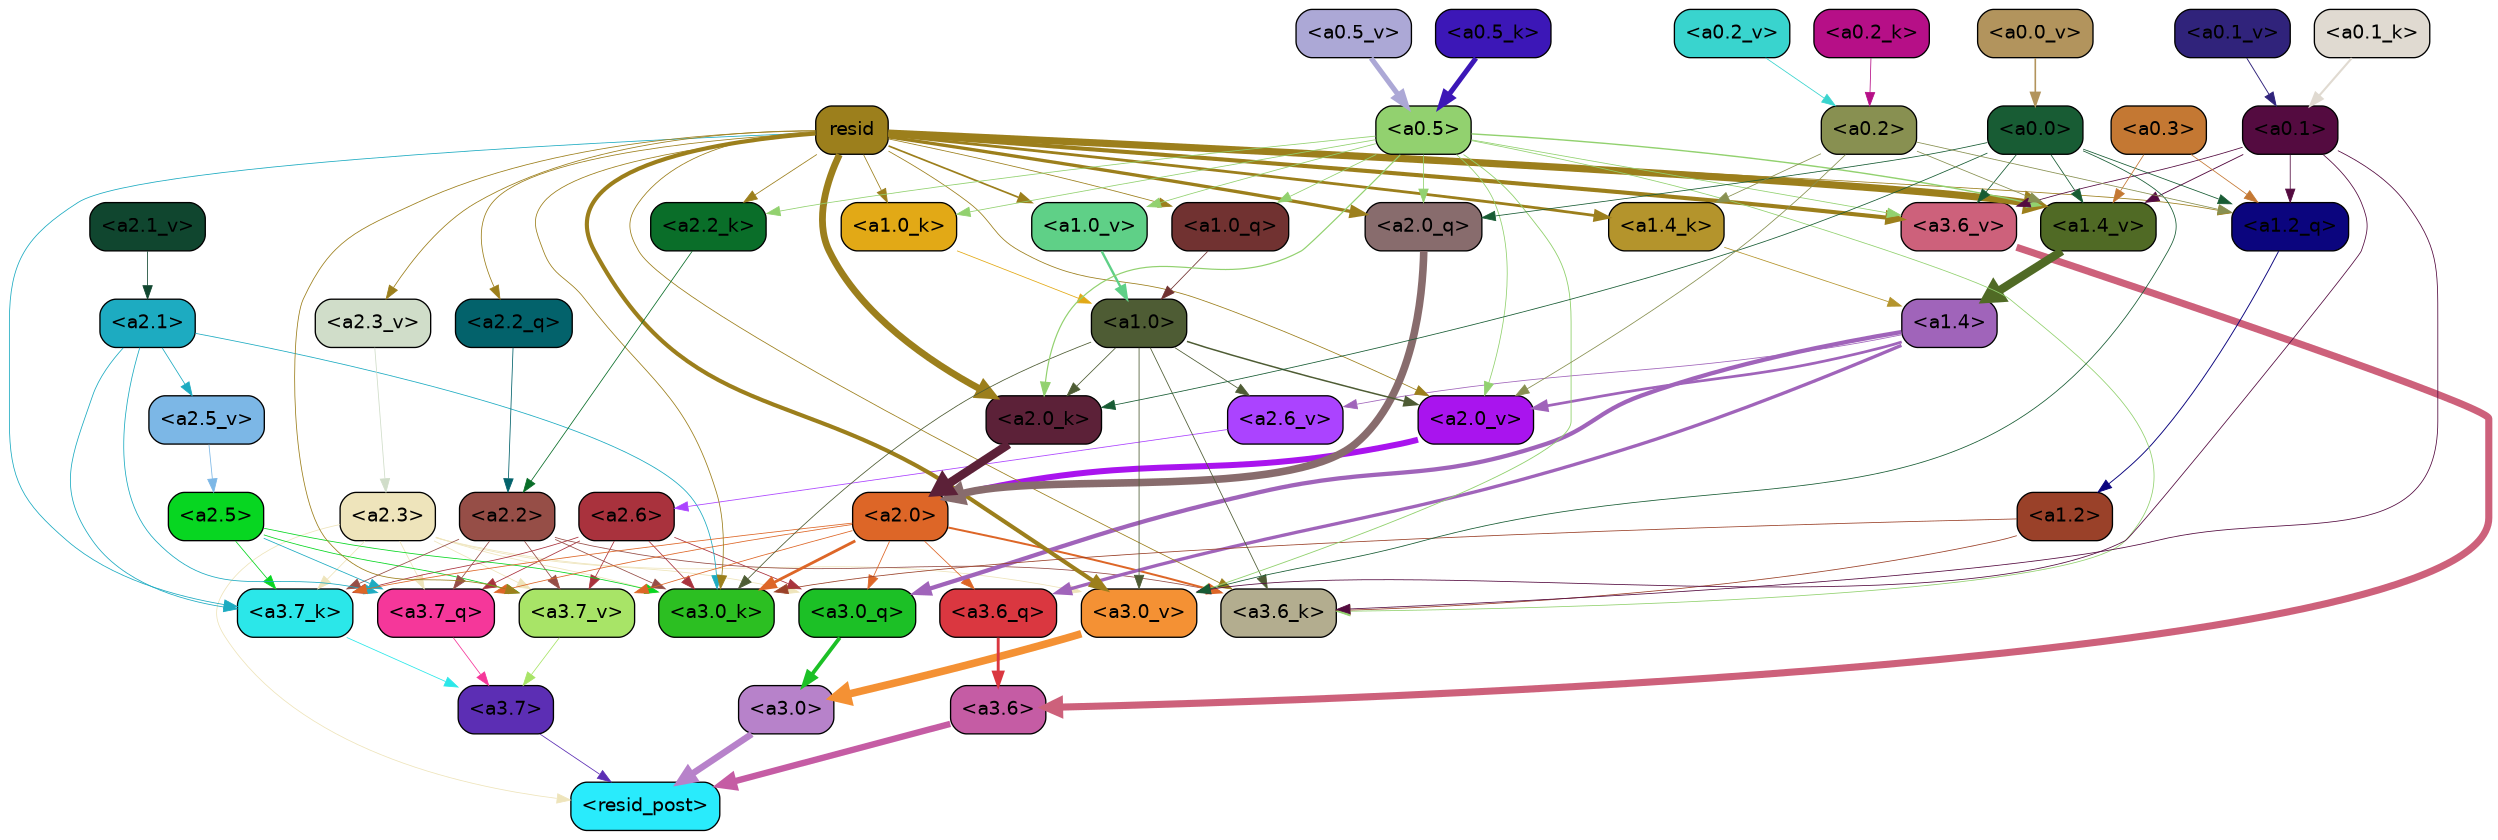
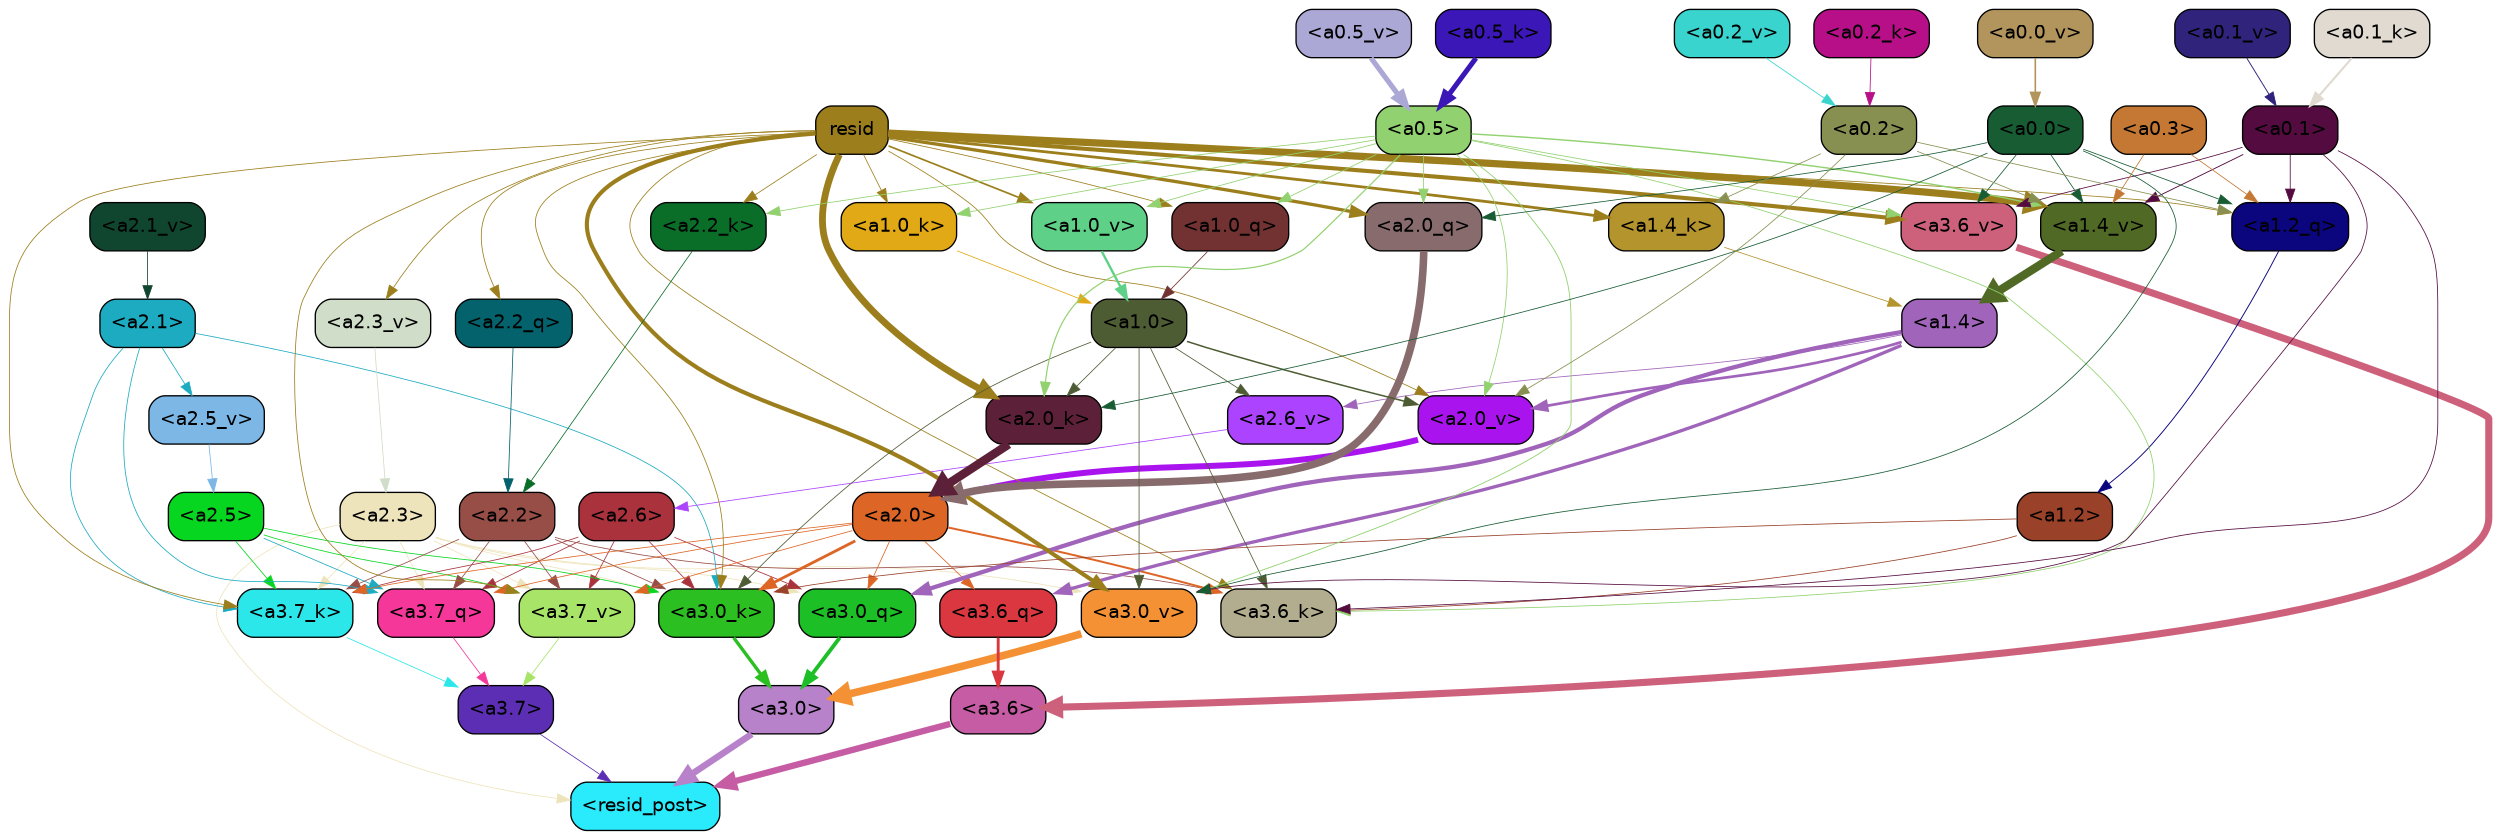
  strict digraph {
    splines=true
    node [color=black fontname=Helvetica shape=box style="filled, rounded"]
    edge [color="#9c7f1c" penwidth=0.6]
    "<a3.7>" [fillcolor="#5c2eb4"]
    "<resid_post>" [fillcolor="#29ebfc"]
    "<a3.6>" [fillcolor="#c55ca4"]
    "<a3.0>" [fillcolor="#b782ca"]
    "<a2.3>" [fillcolor="#eee4bb"]
    "<a3.7_q>" [fillcolor="#f5379a"]
    "<a3.0_q>" [fillcolor="#1cc026"]
    "<a3.7_k>" [fillcolor="#2be7e9"]
    "<a3.0_k>" [fillcolor="#2cbf22"]
    "<a3.7_v>" [fillcolor="#a8e467"]
    "<a3.0_v>" [fillcolor="#f49134"]
    "<a3.6_q>" [fillcolor="#da3740"]
    "<a3.6_k>" [fillcolor="#b3ad8f"]
    "<a3.6_v>" [fillcolor="#cd617b"]
    "<a2.6>" [fillcolor="#a9323d"]
    "<a2.5>" [fillcolor="#07d621"]
    "<a2.2>" [fillcolor="#964e47"]
    "<a2.1>" [fillcolor="#1dabc1"]
    "<a2.5_v>" [fillcolor="#7cb7e6"]
    "<a2.0>" [fillcolor="#dd6627"]
    "<a1.4>" [fillcolor="#a064ba"]
    "<a2.6_v>" [fillcolor="#ab43ff"]
    "<a2.0_v>" [fillcolor="#a914ee"]
    n24 [fillcolor="#9c7f1c" label=resid]
    "<a2.2_q>" [fillcolor="#03626b"]
    "<a2.0_q>" [fillcolor="#886c6d"]
    "<a2.2_k>" [fillcolor="#0a6e29"]
    "<a2.0_k>" [fillcolor="#5c2138"]
    "<a2.3_v>" [fillcolor="#d0ddc9"]
    "<a1.2_q>" [fillcolor="#0b057e"]
    "<a1.0_q>" [fillcolor="#713231"]
    "<a1.4_k>" [fillcolor="#b4942c"]
    "<a1.0_k>" [fillcolor="#e2a916"]
    "<a1.4_v>" [fillcolor="#506a25"]
    "<a1.0_v>" [fillcolor="#5fd087"]
    "<a1.2>" [fillcolor="#9a4129"]
    "<a1.0>" [fillcolor="#4e5c34"]
    "<a0.5>" [fillcolor="#92d16f"]
    "<a0.1>" [fillcolor="#540b40"]
    "<a0.0>" [fillcolor="#185c34"]
    "<a2.1_v>" [fillcolor="#10462f"]
    "<a0.2>" [fillcolor="#889051"]
    "<a0.3>" [fillcolor="#c47833"]
    "<a0.5_k>" [fillcolor="#3c17b7"]
    "<a0.2_k>" [fillcolor="#b60f87"]
    "<a0.1_k>" [fillcolor="#e0dad1"]
    "<a0.5_v>" [fillcolor="#aca8d6"]
    "<a0.2_v>" [fillcolor="#39d4ce"]
    "<a0.1_v>" [fillcolor="#30237b"]
    "<a0.0_v>" [fillcolor="#b2945d"]
    "<a3.7>" -> "<resid_post>" [color="#5c2eb4"]
    "<a3.6>" -> "<resid_post>" [color="#c55ca4" penwidth=4.7534414529800415]
    "<a3.0>" -> "<resid_post>" [color="#b782ca" penwidth=4.898576855659485]
    "<a2.3>" -> "<resid_post>" [color="#eee4bb"]
    "<a2.3>" -> "<a3.7_q>" [color="#eee4bb"]
    "<a2.3>" -> "<a3.0_q>" [color="#eee4bb"]
    "<a2.3>" -> "<a3.7_k>" [color="#eee4bb"]
    "<a2.3>" -> "<a3.0_k>" [color="#eee4bb"]
    "<a2.3>" -> "<a3.7_v>" [color="#eee4bb"]
    "<a2.3>" -> "<a3.0_v>" [color="#eee4bb"]
    "<a3.7_q>" -> "<a3.7>" [color="#f5379a"]
    "<a3.0_q>" -> "<a3.0>" [color="#1cc026" penwidth=2.870753765106201]
    "<a3.7_k>" -> "<a3.7>" [color="#2be7e9"]
+   "<a3.0_k>" -> "<a3.0>" [color="#2cbf22" penwidth=2.520303964614868]
    "<a3.7_v>" -> "<a3.7>" [color="#a8e467"]
    "<a3.0_v>" -> "<a3.0>" [color="#f49134" penwidth=5.680712580680847]
    "<a3.6_q>" -> "<a3.6>" [color="#da3740" penwidth=2.160832464694977]
    "<a3.6_v>" -> "<a3.6>" [color="#cd617b" penwidth=5.297133803367615]
    "<a2.6>" -> "<a3.7_q>" [color="#a9323d"]
    "<a2.6>" -> "<a3.0_q>" [color="#a9323d"]
    "<a2.6>" -> "<a3.7_k>" [color="#a9323d"]
    "<a2.6>" -> "<a3.0_k>" [color="#a9323d"]
    "<a2.6>" -> "<a3.7_v>" [color="#a9323d"]
    "<a2.5>" -> "<a3.7_q>" [color="#1dabc1"]
    "<a2.5>" -> "<a3.7_k>" [color="#07d621"]
    "<a2.5>" -> "<a3.0_k>" [color="#07d621"]
    "<a2.5>" -> "<a3.7_v>" [color="#07d621"]
    "<a2.2>" -> "<a3.7_q>" [color="#964e47"]
    "<a2.2>" -> "<a3.7_k>" [color="#964e47"]
    "<a2.2>" -> "<a3.0_k>" [color="#964e47"]
    "<a2.2>" -> "<a3.7_v>" [color="#964e47"]
    "<a2.2>" -> "<a3.6_k>" [color="#964e47"]
    "<a2.1>" -> "<a3.7_q>" [color="#1dabc1"]
    "<a2.1>" -> "<a3.7_k>" [color="#1dabc1"]
    "<a2.1>" -> "<a3.0_k>" [color="#1dabc1"]
    "<a2.1>" -> "<a2.5_v>" [color="#1dabc1"]
    "<a2.5_v>" -> "<a2.5>" [color="#7cb7e6"]
    "<a2.0>" -> "<a3.7_q>" [color="#dd6627"]
    "<a2.0>" -> "<a3.0_q>" [color="#dd6627"]
    "<a2.0>" -> "<a3.7_k>" [color="#dd6627"]
    "<a2.0>" -> "<a3.0_k>" [color="#dd6627" penwidth=2.142689883708954]
    "<a2.0>" -> "<a3.7_v>" [color="#dd6627"]
    "<a2.0>" -> "<a3.6_q>" [color="#dd6627"]
    "<a2.0>" -> "<a3.6_k>" [color="#dd6627" penwidth=1.4855384826660156]
    "<a1.4>" -> "<a3.0_q>" [color="#a064ba" penwidth=3.192750334739685]
    "<a1.4>" -> "<a3.6_q>" [color="#a064ba" penwidth=2.4767253398895264]
    "<a1.4>" -> "<a2.6_v>" [color="#a064ba"]
    "<a1.4>" -> "<a2.0_v>" [color="#a064ba" penwidth=2.0349366441369057]
    "<a2.6_v>" -> "<a2.6>" [color="#ab43ff"]
    "<a2.0_v>" -> "<a2.0>" [color="#a914ee" penwidth=4.48047137260437]
-   n24 -> "<a3.7_k>" [color="#1dabc1"]
+   n24 -> "<a3.7_k>"
    n24 -> "<a3.0_k>" [penwidth=0.6015868484973907]
    n24 -> "<a3.7_v>"
    n24 -> "<a3.0_v>" [penwidth=3.0891895294189453]
    n24 -> "<a3.6_k>"
    n24 -> "<a3.6_v>" [penwidth=3.067279100418091]
    n24 -> "<a2.0_v>"
    n24 -> "<a2.2_q>"
    n24 -> "<a2.0_q>" [penwidth=2.482962191104889]
    n24 -> "<a2.2_k>"
    n24 -> "<a2.0_k>" [penwidth=5.09069561958313]
    n24 -> "<a2.3_v>"
    n24 -> "<a1.2_q>"
    n24 -> "<a1.0_q>"
    n24 -> "<a1.4_k>" [penwidth=2.0865602493286133]
    n24 -> "<a1.0_k>"
    n24 -> "<a1.4_v>" [penwidth=5.391523122787476]
    n24 -> "<a1.0_v>" [penwidth=1.2820317149162292]
    "<a2.2_q>" -> "<a2.2>" [color="#03626b"]
    "<a2.0_q>" -> "<a2.0>" [color="#886c6d" penwidth=5.653985500335693]
    "<a2.2_k>" -> "<a2.2>" [color="#0a6e29"]
    "<a2.0_k>" -> "<a2.0>" [color="#5c2138" penwidth=6.397904872894287]
    "<a2.3_v>" -> "<a2.3>" [color="#d0ddc9"]
    "<a1.2_q>" -> "<a1.2>" [color="#0b057e" penwidth=0.702675461769104]
    "<a1.0_q>" -> "<a1.0>" [color="#713231"]
    "<a1.4_k>" -> "<a1.4>" [color="#b4942c"]
    "<a1.0_k>" -> "<a1.0>" [color="#e2a916"]
    "<a1.4_v>" -> "<a1.4>" [color="#506a25" penwidth=6.273579955101013]
    "<a1.0_v>" -> "<a1.0>" [color="#5fd087" penwidth=1.7821020036935806]
    "<a1.2>" -> "<a3.0_k>" [color="#9a4129"]
    "<a1.2>" -> "<a3.6_k>" [color="#9a4129"]
    "<a1.0>" -> "<a3.0_k>" [color="#4e5c34"]
    "<a1.0>" -> "<a3.0_v>" [color="#4e5c34"]
    "<a1.0>" -> "<a3.6_k>" [color="#4e5c34"]
    "<a1.0>" -> "<a2.6_v>" [color="#4e5c34"]
    "<a1.0>" -> "<a2.0_v>" [color="#4e5c34" penwidth=1.1342760920524597]
    "<a1.0>" -> "<a2.0_k>" [color="#4e5c34"]
    "<a0.5>" -> "<a3.0_v>" [color="#92d16f" penwidth=0.6549575447570533]
    "<a0.5>" -> "<a3.6_k>" [color="#92d16f"]
    "<a0.5>" -> "<a3.6_v>" [color="#92d16f"]
    "<a0.5>" -> "<a2.0_v>" [color="#92d16f"]
    "<a0.5>" -> "<a2.0_q>" [color="#92d16f"]
    "<a0.5>" -> "<a2.2_k>" [color="#92d16f"]
    "<a0.5>" -> "<a2.0_k>" [color="#92d16f" penwidth=0.8980485796928406]
    "<a0.5>" -> "<a1.0_q>" [color="#92d16f"]
    "<a0.5>" -> "<a1.0_k>" [color="#92d16f"]
    "<a0.5>" -> "<a1.4_v>" [color="#92d16f" penwidth=1.060444712638855]
    "<a0.5>" -> "<a1.0_v>" [color="#92d16f"]
    "<a0.1>" -> "<a3.0_v>" [color="#540b40"]
    "<a0.1>" -> "<a3.6_k>" [color="#540b40"]
    "<a0.1>" -> "<a3.6_v>" [color="#540b40"]
    "<a0.1>" -> "<a1.2_q>" [color="#540b40"]
    "<a0.1>" -> "<a1.4_v>" [color="#540b40" penwidth=0.6688870191574097]
    "<a0.0>" -> "<a3.0_v>" [color="#185c34"]
    "<a0.0>" -> "<a3.6_v>" [color="#185c34"]
    "<a0.0>" -> "<a2.0_q>" [color="#185c34"]
    "<a0.0>" -> "<a2.0_k>" [color="#185c34"]
    "<a0.0>" -> "<a1.2_q>" [color="#185c34"]
    "<a0.0>" -> "<a1.4_v>" [color="#185c34"]
    "<a2.1_v>" -> "<a2.1>" [color="#10462f"]
    "<a0.2>" -> "<a2.0_v>" [color="#889051"]
    "<a0.2>" -> "<a1.2_q>" [color="#889051"]
    "<a0.2>" -> "<a1.4_k>" [color="#889051"]
    "<a0.2>" -> "<a1.4_v>" [color="#889051"]
    "<a0.3>" -> "<a1.2_q>" [color="#c47833"]
    "<a0.3>" -> "<a1.4_v>" [color="#c47833"]
    "<a0.5_k>" -> "<a0.5>" [color="#3c17b7" penwidth=3.774221658706665]
    "<a0.2_k>" -> "<a0.2>" [color="#b60f87"]
    "<a0.1_k>" -> "<a0.1>" [color="#e0dad1" penwidth=1.5772395133972168]
    "<a0.5_v>" -> "<a0.5>" [color="#aca8d6" penwidth=3.851448491215706]
    "<a0.2_v>" -> "<a0.2>" [color="#39d4ce"]
    "<a0.1_v>" -> "<a0.1>" [color="#30237b" penwidth=0.7046854496002197]
    "<a0.0_v>" -> "<a0.0>" [color="#b2945d" penwidth=1.2174623012542725]
  }
